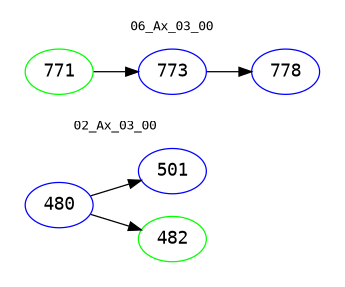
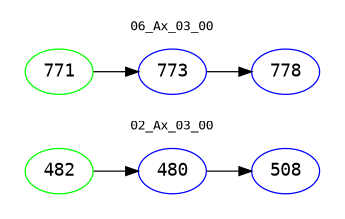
  digraph {
    fontname="DejaVu Sans Mono"
    rankdir=LR
    node [color=blue fontname="DejaVu Sans Mono"]
    edge [color=black fontname="DejaVu Sans Mono"]
    n1 [label=480]
    n2 [color=green label=482]
-   n3 [label=501]
+   n3 [label=508]
    n4 [label=773]
    n5 [color=green label=771]
    n6 [label=778]
    subgraph cluster_1 {
      color=white
      fontsize=10
      label="02_Ax_03_00"
      n1
      n2
      n3
    }
    subgraph cluster_2 {
      color=white
      fontsize=10
      label="06_Ax_03_00"
      n4
      n5
      n6
    }
-   n1 -> n2
+   n2 -> n1
    n1 -> n3
    n4 -> n6
    n5 -> n4
  }
